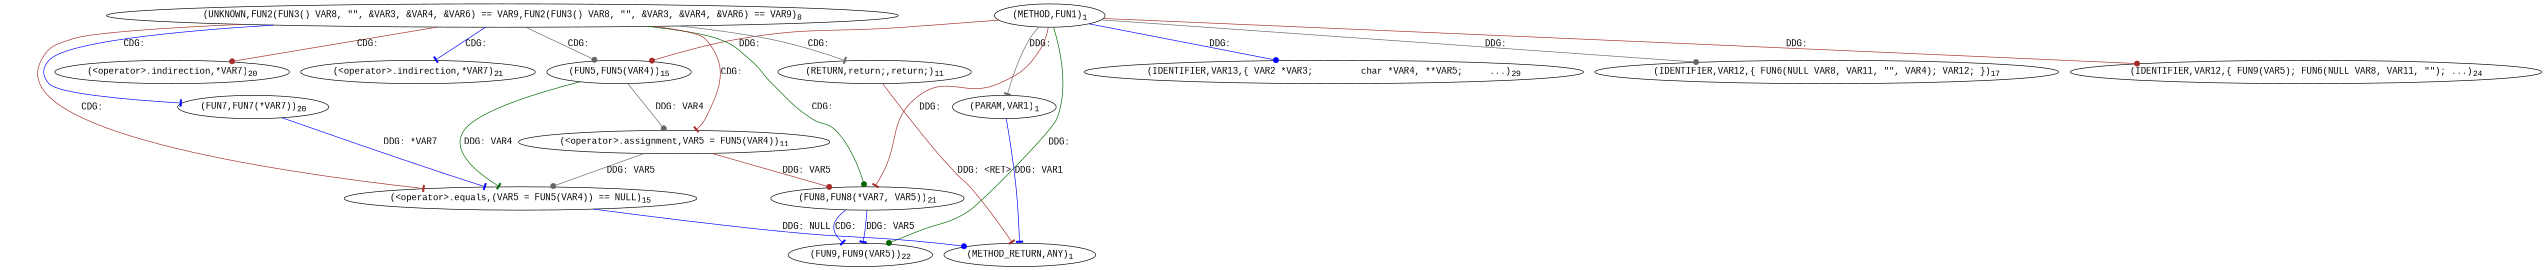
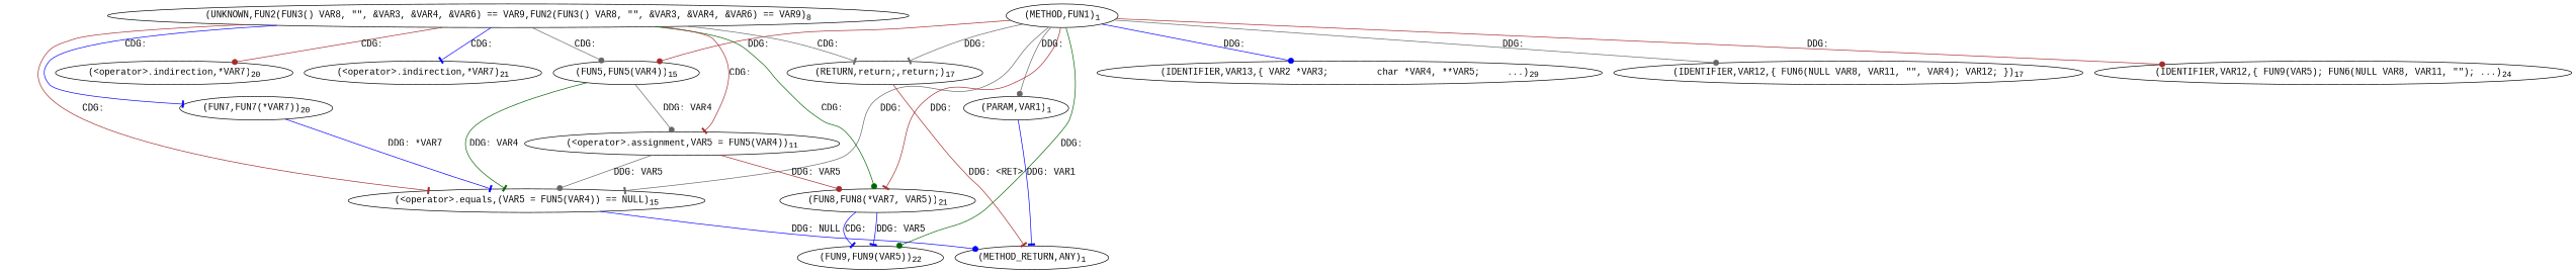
  digraph {
    fontname="Liberation Mono"
    node [fontname="Liberation Mono"]
    edge [arrowhead=tee color=gray40 fontname="Liberation Mono"]
    n1 [label=<(METHOD,FUN1)<SUB>1</SUB>>]
    n2 [label=<(PARAM,VAR1)<SUB>1</SUB>>]
    n3 [label=<(IDENTIFIER,VAR13,{ 	VAR2 *VAR3;         char *VAR4, **VAR5;     ...)<SUB>29</SUB>>]
    n4 [label=<(&lt;operator&gt;.equals,(VAR5 = FUN5(VAR4)) == NULL)<SUB>15</SUB>>]
    n5 [label=<(FUN8,FUN8(*VAR7, VAR5))<SUB>21</SUB>>]
-   n6 [label=<(RETURN,return;,return;)<SUB>11</SUB>>]
+   n6 [label=<(RETURN,return;,return;)<SUB>17</SUB>>]
    n7 [label=<(IDENTIFIER,VAR12,{ 		FUN6(NULL VAR8, VAR11, &quot;&quot;, VAR4); 		VAR12; 	})<SUB>17</SUB>>]
    n8 [label=<(FUN9,FUN9(VAR5))<SUB>22</SUB>>]
    n9 [label=<(IDENTIFIER,VAR12,{ 		FUN9(VAR5); 		FUN6(NULL VAR8, VAR11, &quot;&quot;); 	...)<SUB>24</SUB>>]
    n10 [label=<(FUN5,FUN5(VAR4))<SUB>15</SUB>>]
    n11 [label=<(METHOD_RETURN,ANY)<SUB>1</SUB>>]
    n12 [label=<(&lt;operator&gt;.assignment,VAR5 = FUN5(VAR4))<SUB>11</SUB>>]
    n13 [label=<(FUN7,FUN7(*VAR7))<SUB>20</SUB>>]
    n14 [label=<(UNKNOWN,FUN2(FUN3() VAR8, &quot;&quot;, &amp;VAR3, &amp;VAR4, &amp;VAR6) == VAR9,FUN2(FUN3() VAR8, &quot;&quot;, &amp;VAR3, &amp;VAR4, &amp;VAR6) == VAR9)<SUB>8</SUB>>]
    n15 [label=<(&lt;operator&gt;.indirection,*VAR7)<SUB>20</SUB>>]
    n16 [label=<(&lt;operator&gt;.indirection,*VAR7)<SUB>21</SUB>>]
-   n1 -> n2 [label="DDG: "]
+   n1 -> n2 [arrowhead=dot label="DDG: "]
    n1 -> n3 [arrowhead=dot color=blue label="DDG: "]
+   n1 -> n4 [label="DDG: "]
    n1 -> n5 [color=brown label="DDG: "]
+   n1 -> n6 [label="DDG: "]
    n1 -> n7 [arrowhead=dot label="DDG: "]
    n1 -> n8 [arrowhead=dot color=darkgreen label="DDG: "]
    n1 -> n9 [arrowhead=dot color=brown label="DDG: "]
    n1 -> n10 [arrowhead=dot color=brown label="DDG: "]
    n2 -> n11 [color=blue label="DDG: VAR1"]
    n4 -> n11 [arrowhead=dot color=blue label="DDG: NULL"]
    n5 -> n8 [color=blue label="DDG: VAR5"]
    n5 -> n8 [color=blue label="CDG: "]
    n6 -> n11 [color=brown label="DDG: &lt;RET&gt;"]
    n10 -> n4 [color=darkgreen label="DDG: VAR4"]
    n10 -> n12 [arrowhead=dot label="DDG: VAR4"]
    n12 -> n4 [arrowhead=dot label="DDG: VAR5"]
    n12 -> n5 [arrowhead=dot color=brown label="DDG: VAR5"]
    n13 -> n4 [color=blue label="DDG: *VAR7"]
    n14 -> n4 [color=brown label="CDG: "]
    n14 -> n5 [arrowhead=dot color=darkgreen label="CDG: "]
    n14 -> n6 [label="CDG: "]
    n14 -> n10 [arrowhead=dot label="CDG: "]
    n14 -> n12 [color=brown label="CDG: "]
    n14 -> n13 [color=blue label="CDG: "]
    n14 -> n15 [arrowhead=dot color=brown label="CDG: "]
    n14 -> n16 [color=blue label="CDG: "]
  }
